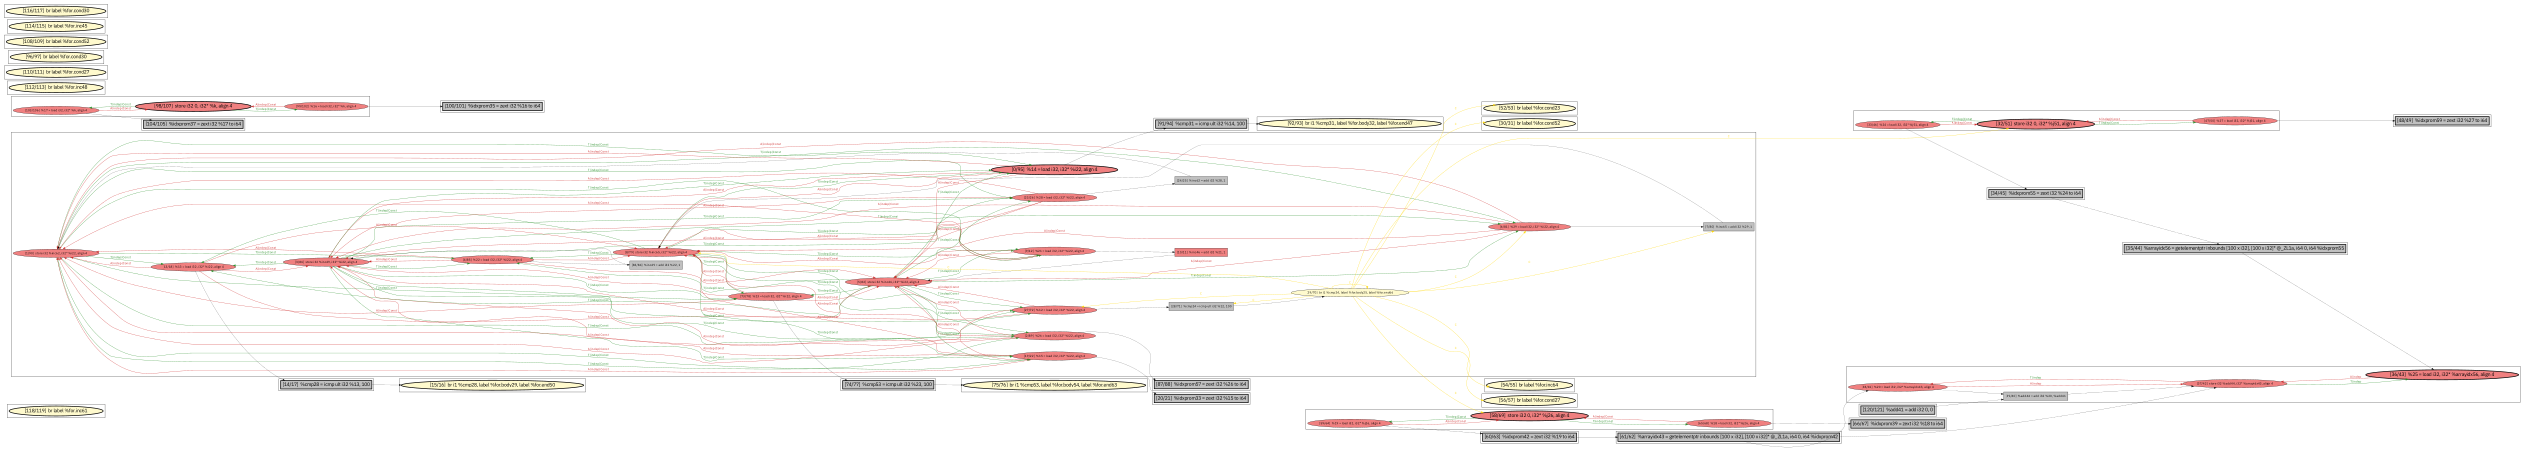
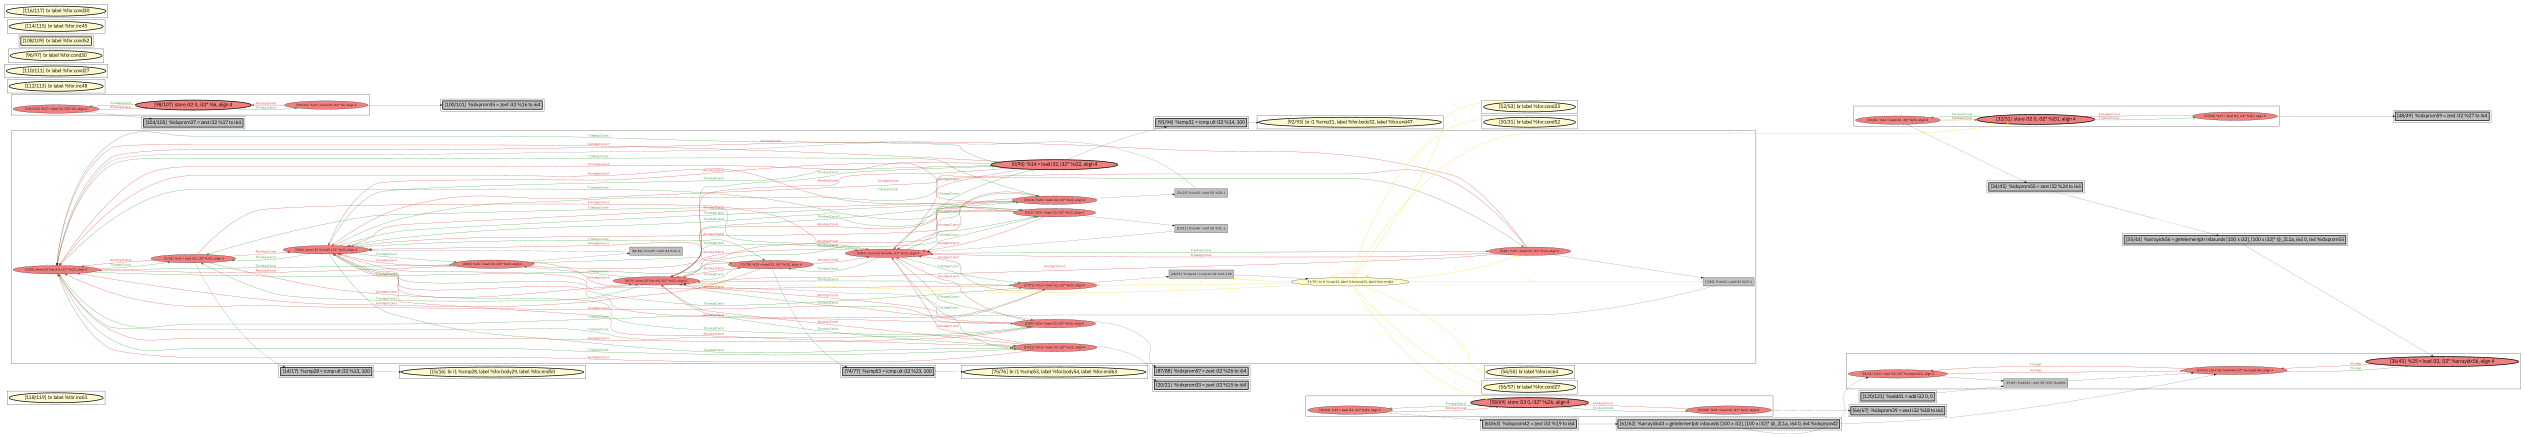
  digraph {
    fontname="IBM Plex Sans"
    rankdir=LR
    node [fillcolor=lightcoral fontname="IBM Plex Sans" fontsize=20 penwidth=3.0 shape=ellipse style=filled]
    edge [color=firebrick3 fontcolor=forestgreen fontname="IBM Plex Sans" penwidth=1.0 style=solid]
    n1 [fillcolor=lemonchiffon label="[118/119]  br label %for.inc61"]
    n2 [fillcolor=grey label="[91/94]  %cmp31 = icmp ult i32 %14, 100" shape=rectangle]
    n3 [fillcolor=lemonchiffon label="[54/55]  br label %for.inc64"]
    n4 [fillcolor=lemonchiffon label="[56/57]  br label %for.cond27"]
    n5 [label="[1/90]  store i32 %inc62, i32* %i22, align 4" fontsize="" penwidth=""]
    n6 [label="[13/18]  %13 = load i32, i32* %i22, align 4" fontsize="" penwidth=""]
    n7 [label="[8/79]  store i32 %inc65, i32* %i22, align 4" fontsize="" penwidth=""]
    n8 [label="[0/95]  %14 = load i32, i32* %i22, align 4"]
    n9 [label="[9/12]  %21 = load i32, i32* %i22, align 4" fontsize="" penwidth=""]
-   n10 [label="[10/11]  %inc46 = add i32 %21, 1" shape=rectangle fontsize="" penwidth=""]
+   n10 [fillcolor=grey label="[10/11]  %inc46 = add i32 %21, 1" shape=rectangle fontsize="" penwidth=""]
    n11 [label="[2/89]  %26 = load i32, i32* %i22, align 4" fontsize="" penwidth=""]
    n12 [label="[5/82]  store i32 %inc46, i32* %i22, align 4" fontsize="" penwidth=""]
    n13 [label="[3/86]  store i32 %inc49, i32* %i22, align 4" fontsize="" penwidth=""]
    n14 [label="[27/72]  %12 = load i32, i32* %i22, align 4" fontsize="" penwidth=""]
    n15 [label="[19/22]  %15 = load i32, i32* %i22, align 4" fontsize="" penwidth=""]
    n16 [label="[6/81]  %29 = load i32, i32* %i22, align 4" fontsize="" penwidth=""]
    n17 [fillcolor=grey label="[7/80]  %inc65 = add i32 %29, 1" shape=rectangle fontsize="" penwidth=""]
    n18 [fillcolor=grey label="[28/71]  %cmp24 = icmp ult i32 %12, 100" shape=rectangle fontsize="" penwidth=""]
    n19 [fillcolor=lemonchiffon label="[29/70]  br i1 %cmp24, label %for.body25, label %for.end66" fontsize="" penwidth=""]
    n20 [fillcolor=grey label="[83/84]  %inc49 = add i32 %22, 1" shape=rectangle fontsize="" penwidth=""]
    n21 [label="[23/26]  %28 = load i32, i32* %i22, align 4" fontsize="" penwidth=""]
    n22 [label="[73/78]  %23 = load i32, i32* %i22, align 4" fontsize="" penwidth=""]
    n23 [label="[4/85]  %22 = load i32, i32* %i22, align 4" fontsize="" penwidth=""]
    n24 [fillcolor=grey label="[24/25]  %inc62 = add i32 %28, 1" shape=rectangle fontsize="" penwidth=""]
    n25 [fillcolor=grey label="[120/121]  %add41 = add i32 0, 0" shape=rectangle]
    n26 [label="[103/106]  %17 = load i32, i32* %k, align 4" fontsize="" penwidth=""]
    n27 [label="[99/102]  %16 = load i32, i32* %k, align 4" fontsize="" penwidth=""]
    n28 [label="[98/107]  store i32 0, i32* %k, align 4"]
    n29 [fillcolor=lemonchiffon label="[52/53]  br label %for.cond23"]
    n30 [fillcolor=grey label="[104/105]  %idxprom37 = zext i32 %17 to i64" shape=rectangle]
    n31 [fillcolor=lemonchiffon label="[30/31]  br label %for.cond52"]
    n32 [label="[38/41]  %20 = load i32, i32* %arrayidx43, align 4" fontsize="" penwidth=""]
    n33 [label="[37/42]  store i32 %add44, i32* %arrayidx43, align 4" fontsize="" penwidth=""]
    n34 [fillcolor=grey label="[39/40]  %add44 = add i32 %20, %add41" shape=rectangle fontsize="" penwidth=""]
    n35 [label="[36/43]  %25 = load i32, i32* %arrayidx56, align 4"]
    n36 [fillcolor=grey label="[35/44]  %arrayidx56 = getelementptr inbounds [100 x i32], [100 x i32]* @_ZL1a, i64 0, i64 %idxprom55" shape=rectangle]
    n37 [fillcolor=grey label="[60/63]  %idxprom42 = zext i32 %19 to i64" shape=rectangle]
    n38 [label="[33/46]  %24 = load i32, i32* %j51, align 4" fontsize="" penwidth=""]
    n39 [label="[32/51]  store i32 0, i32* %j51, align 4"]
    n40 [label="[47/50]  %27 = load i32, i32* %j51, align 4" fontsize="" penwidth=""]
    n41 [fillcolor=grey label="[34/45]  %idxprom55 = zext i32 %24 to i64" shape=rectangle]
    n42 [fillcolor=grey label="[14/17]  %cmp28 = icmp ult i32 %13, 100" shape=rectangle]
    n43 [fillcolor=lemonchiffon label="[112/113]  br label %for.inc48"]
    n44 [fillcolor=grey label="[20/21]  %idxprom33 = zext i32 %15 to i64" shape=rectangle]
    n45 [fillcolor=grey label="[74/77]  %cmp53 = icmp ult i32 %23, 100" shape=rectangle]
    n46 [fillcolor=grey label="[48/49]  %idxprom59 = zext i32 %27 to i64" shape=rectangle]
    n47 [fillcolor=lemonchiffon label="[15/16]  br i1 %cmp28, label %for.body29, label %for.end50"]
    n48 [fillcolor=grey label="[87/88]  %idxprom57 = zext i32 %26 to i64" shape=rectangle]
    n49 [fillcolor=lemonchiffon label="[92/93]  br i1 %cmp31, label %for.body32, label %for.end47"]
    n50 [fillcolor=grey label="[66/67]  %idxprom39 = zext i32 %18 to i64" shape=rectangle]
    n51 [fillcolor=lemonchiffon label="[110/111]  br label %for.cond27"]
    n52 [label="[59/64]  %19 = load i32, i32* %j26, align 4" fontsize="" penwidth=""]
    n53 [label="[58/69]  store i32 0, i32* %j26, align 4"]
    n54 [label="[65/68]  %18 = load i32, i32* %j26, align 4" fontsize="" penwidth=""]
    n55 [fillcolor=lemonchiffon label="[96/97]  br label %for.cond30"]
    n56 [fillcolor=lemonchiffon label="[75/76]  br i1 %cmp53, label %for.body54, label %for.end63"]
-   n57 [fillcolor=lemonchiffon label="[108/109]  br label %for.cond52"]
+   n57 [fillcolor=lemonchiffon label="[108/109]  br label %for.cond52" shape=box]
    n58 [fillcolor=grey label="[61/62]  %arrayidx43 = getelementptr inbounds [100 x i32], [100 x i32]* @_ZL1a, i64 0, i64 %idxprom42" shape=rectangle]
    n59 [fillcolor=grey label="[100/101]  %idxprom35 = zext i32 %16 to i64" shape=rectangle]
    n60 [fillcolor=lemonchiffon label="[114/115]  br label %for.inc45"]
    n61 [fillcolor=lemonchiffon label="[116/117]  br label %for.cond30"]
    subgraph cluster_1 {
      n1
    }
    subgraph cluster_2 {
      n2
    }
    subgraph cluster_3 {
      n3
    }
    subgraph cluster_4 {
      n4
    }
    subgraph cluster_5 {
      n5
      n6
      n7
      n8
      n9
      n10
      n11
      n12
      n13
      n14
      n15
      n16
      n17
      n18
      n19
      n20
      n21
      n22
      n23
      n24
    }
    subgraph cluster_6 {
      n25
    }
    subgraph cluster_7 {
      n26
      n27
      n28
    }
    subgraph cluster_8 {
      n29
    }
    subgraph cluster_9 {
      n30
    }
    subgraph cluster_10 {
      n31
    }
    subgraph cluster_11 {
      n32
      n33
      n34
      n35
    }
    subgraph cluster_12 {
      n36
    }
    subgraph cluster_13 {
      n37
    }
    subgraph cluster_14 {
      n38
      n39
      n40
    }
    subgraph cluster_15 {
      n41
    }
    subgraph cluster_16 {
      n42
    }
    subgraph cluster_17 {
      n43
    }
    subgraph cluster_18 {
      n44
    }
    subgraph cluster_19 {
      n45
    }
    subgraph cluster_20 {
      n46
    }
    subgraph cluster_21 {
      n47
    }
    subgraph cluster_22 {
      n48
    }
    subgraph cluster_23 {
      n49
    }
    subgraph cluster_24 {
      n50
    }
    subgraph cluster_25 {
      n51
    }
    subgraph cluster_26 {
      n52
      n53
      n54
    }
    subgraph cluster_27 {
      n55
    }
    subgraph cluster_28 {
      n56
    }
    subgraph cluster_29 {
      n57
    }
    subgraph cluster_30 {
      n58
    }
    subgraph cluster_31 {
      n59
    }
    subgraph cluster_32 {
      n60
    }
    subgraph cluster_33 {
      n61
    }
    n2 -> n49 [color=black fontcolor=black penwidth=0.5]
    n5 -> n6 [color=forestgreen label="T|indep|Const"]
    n5 -> n8 [color=forestgreen label="T|indep|Const"]
    n5 -> n9 [color=forestgreen label="T|indep|Const"]
    n5 -> n11 [color=forestgreen label="T|indep|Const"]
    n5 -> n14 [color=forestgreen label="T|indep|Const"]
    n5 -> n15 [color=forestgreen label="T|indep|Const"]
-   n5 -> n16 [color=forestgreen label="T|indep|Const"]
    n5 -> n21 [color=forestgreen label="T|indep|Const"]
    n5 -> n22 [color=forestgreen label="T|indep|Const"]
    n5 -> n23 [color=forestgreen label="T|indep|Const"]
    n6 -> n5 [fontcolor=firebrick3 label="A|indep|Const"]
    n6 -> n7 [fontcolor=firebrick3 label="A|indep|Const"]
    n6 -> n12 [fontcolor=firebrick3 label="A|indep|Const"]
    n6 -> n13 [fontcolor=firebrick3 label="A|indep|Const"]
    n6 -> n42 [color=black fontcolor=black penwidth=0.5]
    n7 -> n6 [color=forestgreen label="T|indep|Const"]
    n7 -> n8 [color=forestgreen label="T|indep|Const"]
    n7 -> n9 [color=forestgreen label="T|indep|Const"]
    n7 -> n11 [color=forestgreen label="T|indep|Const"]
    n7 -> n14 [color=forestgreen label="T|indep|Const"]
    n7 -> n15 [color=forestgreen label="T|indep|Const"]
    n7 -> n21 [color=forestgreen label="T|indep|Const"]
    n7 -> n22 [color=forestgreen label="T|indep|Const"]
    n7 -> n23 [color=forestgreen label="T|indep|Const"]
    n8 -> n2 [color=black fontcolor=black penwidth=0.5]
    n8 -> n5 [fontcolor=firebrick3 label="A|indep|Const"]
    n8 -> n7 [fontcolor=firebrick3 label="A|indep|Const"]
    n8 -> n12 [fontcolor=firebrick3 label="A|indep|Const"]
    n8 -> n13 [fontcolor=firebrick3 label="A|indep|Const"]
    n9 -> n5 [fontcolor=firebrick3 label="A|indep|Const"]
    n9 -> n7 [fontcolor=firebrick3 label="A|indep|Const"]
    n9 -> n10 [color=black fontcolor=black penwidth=0.5]
    n9 -> n12 [fontcolor=firebrick3 label="A|indep|Const"]
    n9 -> n13 [fontcolor=firebrick3 label="A|indep|Const"]
    n10 -> n12 [color=black fontcolor=black penwidth=0.5]
    n11 -> n5 [fontcolor=firebrick3 label="A|indep|Const"]
    n11 -> n7 [fontcolor=firebrick3 label="A|indep|Const"]
    n11 -> n12 [fontcolor=firebrick3 label="A|indep|Const"]
    n11 -> n13 [fontcolor=firebrick3 label="A|indep|Const"]
    n11 -> n48 [color=black fontcolor=black penwidth=0.5]
    n12 -> n6 [color=forestgreen label="T|indep|Const"]
    n12 -> n8 [color=forestgreen label="T|indep|Const"]
    n12 -> n9 [color=forestgreen label="T|indep|Const"]
    n12 -> n11 [color=forestgreen label="T|indep|Const"]
    n12 -> n14 [color=forestgreen label="T|indep|Const"]
    n12 -> n15 [color=forestgreen label="T|indep|Const"]
    n12 -> n16 [color=forestgreen label="T|indep|Const"]
    n12 -> n21 [color=forestgreen label="T|indep|Const"]
    n12 -> n22 [color=forestgreen label="T|indep|Const"]
    n12 -> n23 [color=forestgreen label="T|indep|Const"]
    n13 -> n6 [color=forestgreen label="T|indep|Const"]
    n13 -> n8 [color=forestgreen label="T|indep|Const"]
    n13 -> n9 [color=forestgreen label="T|indep|Const"]
    n13 -> n11 [color=forestgreen label="T|indep|Const"]
    n13 -> n14 [color=forestgreen label="T|indep|Const"]
    n13 -> n15 [color=forestgreen label="T|indep|Const"]
    n13 -> n16 [color=forestgreen label="T|indep|Const"]
    n13 -> n21 [color=forestgreen label="T|indep|Const"]
    n13 -> n22 [color=forestgreen label="T|indep|Const"]
    n13 -> n23 [color=forestgreen label="T|indep|Const"]
    n14 -> n5 [fontcolor=firebrick3 label="A|indep|Const"]
    n14 -> n12 [fontcolor=firebrick3 label="A|indep|Const"]
    n14 -> n13 [fontcolor=firebrick3 label="A|indep|Const"]
    n14 -> n18 [color=black fontcolor=black penwidth=0.5]
    n15 -> n5 [fontcolor=firebrick3 label="A|indep|Const"]
    n15 -> n7 [fontcolor=firebrick3 label="A|indep|Const"]
    n15 -> n12 [fontcolor=firebrick3 label="A|indep|Const"]
    n15 -> n13 [fontcolor=firebrick3 label="A|indep|Const"]
    n15 -> n44 [color=black fontcolor=black penwidth=0.5]
    n16 -> n5 [fontcolor=firebrick3 label="A|indep|Const"]
    n16 -> n7 [fontcolor=firebrick3 label="A|indep|Const"]
    n16 -> n12 [fontcolor=firebrick3 label="A|indep|Const"]
    n16 -> n13 [fontcolor=firebrick3 label="A|indep|Const"]
    n16 -> n17 [color=black fontcolor=black penwidth=0.5]
    n17 -> n7 [color=black fontcolor=black penwidth=0.5]
    n18 -> n19 [color=black fontcolor=black penwidth=0.5]
    n19 -> n3 [color=gold fontcolor=gold label=C]
    n19 -> n4 [color=gold fontcolor=gold label=C]
    n19 -> n7 [color=gold fontcolor=gold label=C]
    n19 -> n14 [color=gold fontcolor=gold label=C]
    n19 -> n16 [color=gold fontcolor=gold label=C]
    n19 -> n17 [color=gold fontcolor=gold label=C]
    n19 -> n18 [color=gold fontcolor=gold label=C]
    n19 -> n19 [color=gold fontcolor=gold label=C]
    n19 -> n29 [color=gold fontcolor=gold label=C]
    n19 -> n31 [color=gold fontcolor=gold label=C]
    n19 -> n39 [color=gold fontcolor=gold label=C]
    n19 -> n53 [color=gold fontcolor=gold label=C]
    n20 -> n13 [color=black fontcolor=black penwidth=0.5]
    n21 -> n5 [fontcolor=firebrick3 label="A|indep|Const"]
    n21 -> n7 [fontcolor=firebrick3 label="A|indep|Const"]
    n21 -> n12 [fontcolor=firebrick3 label="A|indep|Const"]
    n21 -> n13 [fontcolor=firebrick3 label="A|indep|Const"]
    n21 -> n24 [color=black fontcolor=black penwidth=0.5]
    n22 -> n5 [fontcolor=firebrick3 label="A|indep|Const"]
    n22 -> n7 [fontcolor=firebrick3 label="A|indep|Const"]
    n22 -> n12 [fontcolor=firebrick3 label="A|indep|Const"]
    n22 -> n13 [fontcolor=firebrick3 label="A|indep|Const"]
    n22 -> n45 [color=black fontcolor=black penwidth=0.5]
    n23 -> n5 [fontcolor=firebrick3 label="A|indep|Const"]
    n23 -> n7 [fontcolor=firebrick3 label="A|indep|Const"]
    n23 -> n12 [fontcolor=firebrick3 label="A|indep|Const"]
    n23 -> n13 [fontcolor=firebrick3 label="A|indep|Const"]
    n23 -> n20 [color=black fontcolor=black penwidth=0.5]
    n24 -> n5 [color=black fontcolor=black penwidth=0.5]
    n25 -> n34 [color=black fontcolor=black penwidth=0.5]
    n26 -> n28 [fontcolor=firebrick3 label="A|indep|Const"]
    n26 -> n30 [color=black fontcolor=black penwidth=0.5]
    n27 -> n28 [fontcolor=firebrick3 label="A|indep|Const"]
    n27 -> n59 [color=black fontcolor=black penwidth=0.5]
    n28 -> n26 [color=forestgreen label="T|indep|Const"]
    n28 -> n27 [color=forestgreen label="T|indep|Const"]
    n32 -> n33 [fontcolor=firebrick3 label="A|indep"]
    n32 -> n34 [color=black fontcolor=black penwidth=0.5]
    n33 -> n32 [label="T|indep"]
    n33 -> n35 [color=forestgreen label="T|indep"]
    n34 -> n33 [color=black fontcolor=black penwidth=0.5]
    n35 -> n33 [fontcolor=firebrick3 label="A|indep"]
    n36 -> n35 [color=black fontcolor=black penwidth=0.5]
    n37 -> n58 [color=black fontcolor=black penwidth=0.5]
    n38 -> n39 [fontcolor=firebrick3 label="A|indep|Const"]
    n38 -> n41 [color=black fontcolor=black penwidth=0.5]
    n39 -> n38 [color=forestgreen label="T|indep|Const"]
    n39 -> n40 [color=forestgreen label="T|indep|Const"]
    n40 -> n39 [fontcolor=firebrick3 label="A|indep|Const"]
    n40 -> n46 [color=black fontcolor=black penwidth=0.5]
    n41 -> n36 [color=black fontcolor=black penwidth=0.5]
    n42 -> n47 [color=black fontcolor=black penwidth=0.5]
    n45 -> n56 [color=black fontcolor=black penwidth=0.5]
    n52 -> n37 [color=black fontcolor=black penwidth=0.5]
    n52 -> n53 [fontcolor=firebrick3 label="A|indep|Const"]
    n53 -> n52 [color=forestgreen label="T|indep|Const"]
    n53 -> n54 [color=forestgreen label="T|indep|Const"]
    n54 -> n50 [color=black fontcolor=black penwidth=0.5]
    n54 -> n53 [fontcolor=firebrick3 label="A|indep|Const"]
    n58 -> n32 [color=black fontcolor=black penwidth=0.5]
    n58 -> n33 [color=black fontcolor=black penwidth=0.5]
  }
